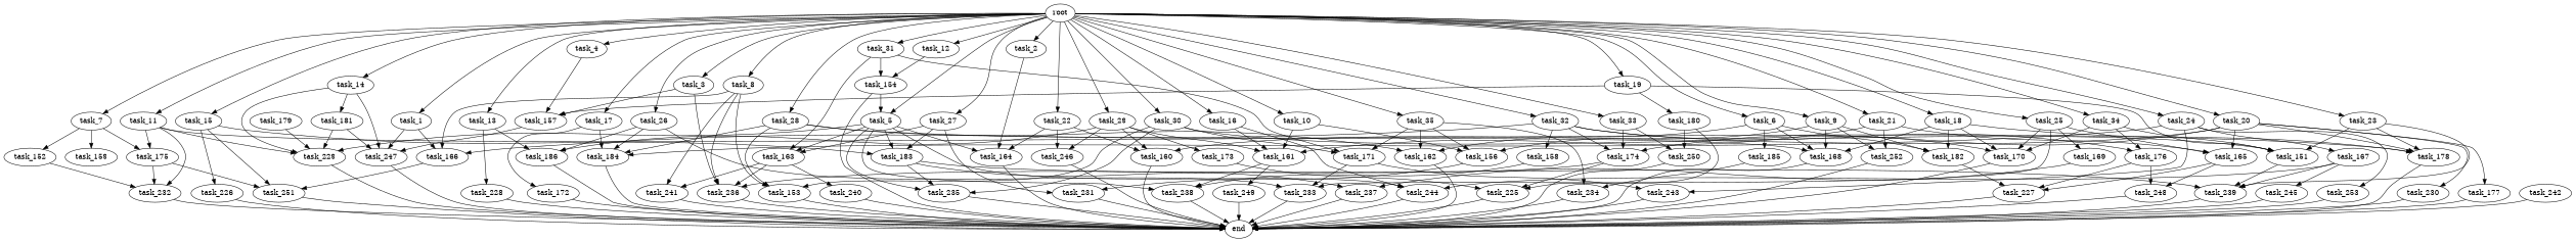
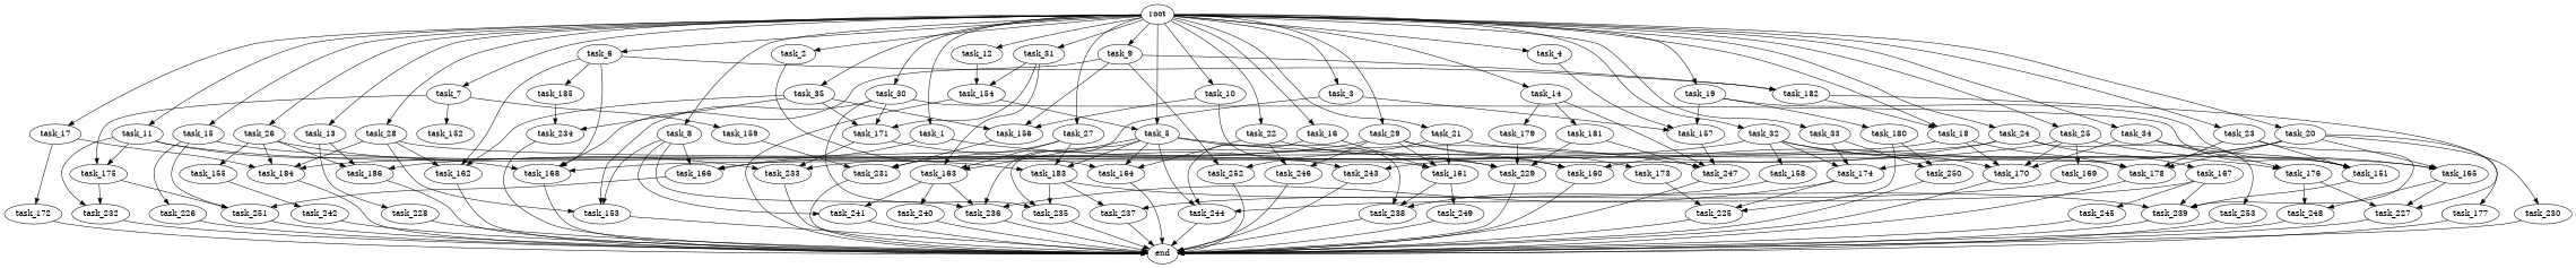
  digraph {
    task_8
    task_166
    task_241
    task_153
    task_236
    task_251
    end
    task_239
    task_173
    task_225
    task_158
    task_238
    task_17
    task_184
    task_172
    root
    task_11
    task_26
    task_15
    task_33
    task_7
    task_13
    task_30
    task_5
    task_6
    task_22
    task_3
    task_35
    task_16
    task_21
    task_18
    task_31
    task_9
    task_28
    task_29
    task_34
    task_10
    task_2
    task_14
    task_24
    task_19
    task_32
    task_25
    task_4
    task_27
    task_23
    task_12
    task_1
    task_20
    task_175
    task_168
    task_232
    task_229
    task_186
    task_233
+   task_155
    task_183
    task_226
    task_174
    task_250
    task_159
    task_152
    task_228
    task_171
    task_151
    task_235
    task_244
    task_164
    task_163
    task_162
    task_182
    task_185
    task_160
    task_246
    task_157
    task_234
    task_156
    task_161
    task_252
    task_165
    task_178
    task_170
    task_154
    task_176
    task_247
    task_181
    task_179
    task_167
    task_253
    task_243
    task_180
    task_169
    task_231
    task_177
    task_230
    task_242
    task_249
    task_237
    task_245
    task_227
    task_248
    task_240
    task_8 -> task_166
    task_8 -> task_241
    task_8 -> task_153
    task_8 -> task_236
    task_166 -> task_251
    task_241 -> end
    task_153 -> end
    task_236 -> end
    task_251 -> end
    task_239 -> end
    task_173 -> task_225
    task_225 -> end
    task_158 -> task_238
    task_238 -> end
    task_17 -> task_184
    task_17 -> task_172
    task_184 -> end
    task_172 -> end
    root -> task_8
    root -> task_17
    root -> task_11
    root -> task_26
    root -> task_15
    root -> task_33
    root -> task_7
    root -> task_13
    root -> task_30
    root -> task_5
    root -> task_6
    root -> task_22
    root -> task_3
    root -> task_35
    root -> task_16
    root -> task_21
    root -> task_18
    root -> task_31
    root -> task_9
    root -> task_28
    root -> task_29
    root -> task_34
    root -> task_10
    root -> task_2
    root -> task_14
    root -> task_24
    root -> task_19
    root -> task_32
    root -> task_25
    root -> task_4
    root -> task_27
    root -> task_23
    root -> task_12
    root -> task_1
    root -> task_20
    task_11 -> task_175
    task_11 -> task_168
    task_11 -> task_232
    task_11 -> task_229
    task_26 -> task_184
    task_26 -> task_186
    task_26 -> task_233
+   task_26 -> task_155
    task_15 -> task_251
    task_15 -> task_183
    task_15 -> task_226
    task_33 -> task_174
    task_33 -> task_250
    task_7 -> task_175
    task_7 -> task_159
    task_7 -> task_152
    task_13 -> task_186
    task_13 -> task_228
    task_30 -> task_153
    task_30 -> task_171
    task_30 -> task_151
    task_30 -> task_235
    task_5 -> task_238
    task_5 -> task_229
    task_5 -> task_183
    task_5 -> task_235
    task_5 -> task_244
    task_5 -> task_164
    task_5 -> task_163
    task_6 -> task_168
    task_6 -> task_162
    task_6 -> task_182
    task_6 -> task_185
    task_22 -> task_164
    task_22 -> task_160
    task_22 -> task_246
    task_3 -> task_236
    task_3 -> task_157
    task_35 -> task_171
    task_35 -> task_162
    task_35 -> task_234
    task_35 -> task_156
    task_16 -> task_244
    task_16 -> task_161
    task_21 -> task_161
    task_21 -> task_252
    task_21 -> task_165
    task_18 -> task_168
-   task_18 -> task_182
+   task_182 -> task_18
    task_18 -> task_178
    task_18 -> task_170
    task_31 -> task_171
    task_31 -> task_163
    task_31 -> task_154
    task_9 -> task_168
    task_9 -> task_182
    task_9 -> task_156
    task_9 -> task_252
    task_28 -> task_153
    task_28 -> task_184
    task_28 -> task_162
    task_28 -> task_178
    task_29 -> task_173
    task_29 -> task_186
    task_29 -> task_160
    task_29 -> task_246
    task_29 -> task_161
    task_34 -> task_151
    task_34 -> task_170
    task_34 -> task_176
    task_10 -> task_156
    task_10 -> task_161
    task_2 -> task_164
    task_14 -> task_247
    task_14 -> task_181
-   task_14 -> task_229
+   task_14 -> task_179
    task_24 -> task_184
    task_24 -> task_167
    task_24 -> task_253
    task_24 -> task_243
    task_19 -> task_151
    task_19 -> task_157
    task_19 -> task_180
    task_32 -> task_166
    task_32 -> task_158
    task_32 -> task_174
    task_32 -> task_170
    task_32 -> task_176
    task_25 -> task_233
    task_25 -> task_165
    task_25 -> task_170
    task_25 -> task_169
    task_4 -> task_157
    task_27 -> task_183
    task_27 -> task_163
    task_27 -> task_231
    task_23 -> task_239
    task_23 -> task_151
    task_23 -> task_178
    task_12 -> task_154
    task_1 -> task_166
    task_1 -> task_247
    task_20 -> task_174
    task_20 -> task_160
    task_20 -> task_165
    task_20 -> task_178
    task_20 -> task_177
    task_20 -> task_230
    task_175 -> task_251
    task_175 -> task_232
    task_168 -> end
    task_232 -> end
    task_229 -> end
    task_186 -> end
    task_233 -> end
+   task_155 -> task_242
    task_183 -> task_239
    task_183 -> task_235
    task_183 -> task_237
    task_226 -> end
    task_174 -> task_236
    task_174 -> task_225
    task_250 -> end
-   task_152 -> task_232
+   task_159 -> task_231
    task_228 -> end
    task_171 -> task_233
    task_171 -> task_243
    task_151 -> task_239
    task_235 -> end
    task_244 -> end
    task_164 -> end
    task_163 -> task_241
    task_163 -> task_236
    task_163 -> task_240
    task_162 -> end
    task_182 -> task_227
    task_185 -> task_234
    task_160 -> end
    task_246 -> end
    task_157 -> task_247
    task_234 -> end
    task_156 -> task_231
    task_161 -> task_238
    task_161 -> task_249
    task_252 -> end
    task_165 -> task_227
    task_165 -> task_248
    task_178 -> end
    task_170 -> end
    task_154 -> end
    task_154 -> task_5
    task_176 -> task_227
    task_176 -> task_248
    task_247 -> end
    task_181 -> task_229
    task_181 -> task_247
    task_179 -> task_229
    task_167 -> task_239
    task_167 -> task_244
    task_167 -> task_245
    task_253 -> end
    task_243 -> end
    task_180 -> task_225
    task_180 -> task_250
    task_169 -> task_237
    task_231 -> end
    task_177 -> end
    task_230 -> end
    task_242 -> end
    task_249 -> end
    task_237 -> end
    task_245 -> end
    task_227 -> end
    task_248 -> end
    task_240 -> end
  }
